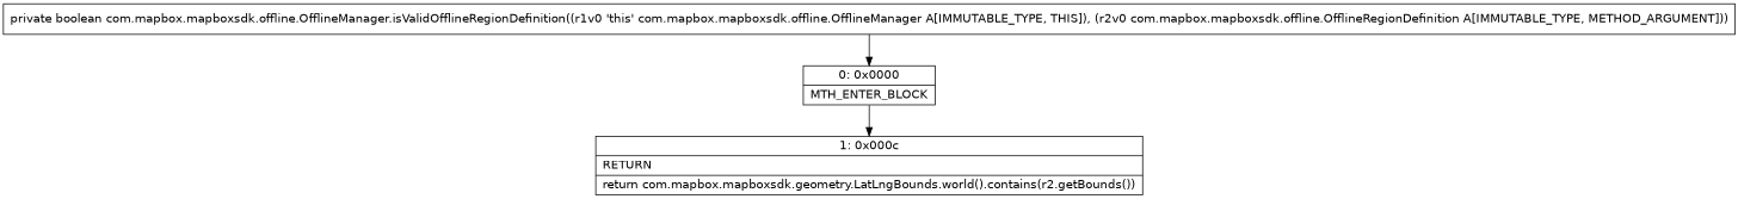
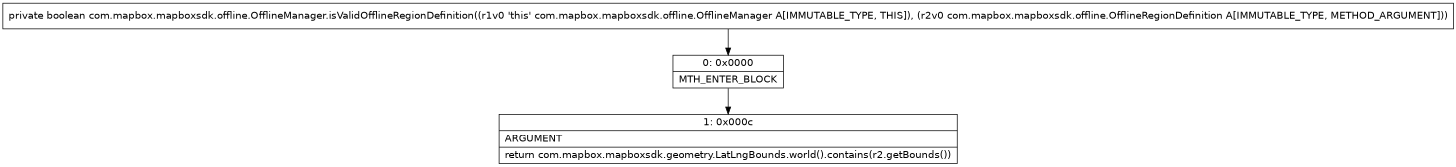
  digraph {
    fontname="DejaVu Sans"
    node [shape=record fontname="DejaVu Sans"]
    edge [fontname="DejaVu Sans"]
    n1 [label="{0\:\ 0x0000|MTH_ENTER_BLOCK\l}"]
-   n2 [label="{1\:\ 0x000c|RETURN\l|return com.mapbox.mapboxsdk.geometry.LatLngBounds.world().contains(r2.getBounds())\l}"]
+   n2 [label="{1\:\ 0x000c|ARGUMENT\l|return com.mapbox.mapboxsdk.geometry.LatLngBounds.world().contains(r2.getBounds())\l}"]
    n3 [label="{private boolean com.mapbox.mapboxsdk.offline.OfflineManager.isValidOfflineRegionDefinition((r1v0 'this' com.mapbox.mapboxsdk.offline.OfflineManager A[IMMUTABLE_TYPE, THIS]), (r2v0 com.mapbox.mapboxsdk.offline.OfflineRegionDefinition A[IMMUTABLE_TYPE, METHOD_ARGUMENT])) }"]
    n1 -> n2
    n3 -> n1
  }
